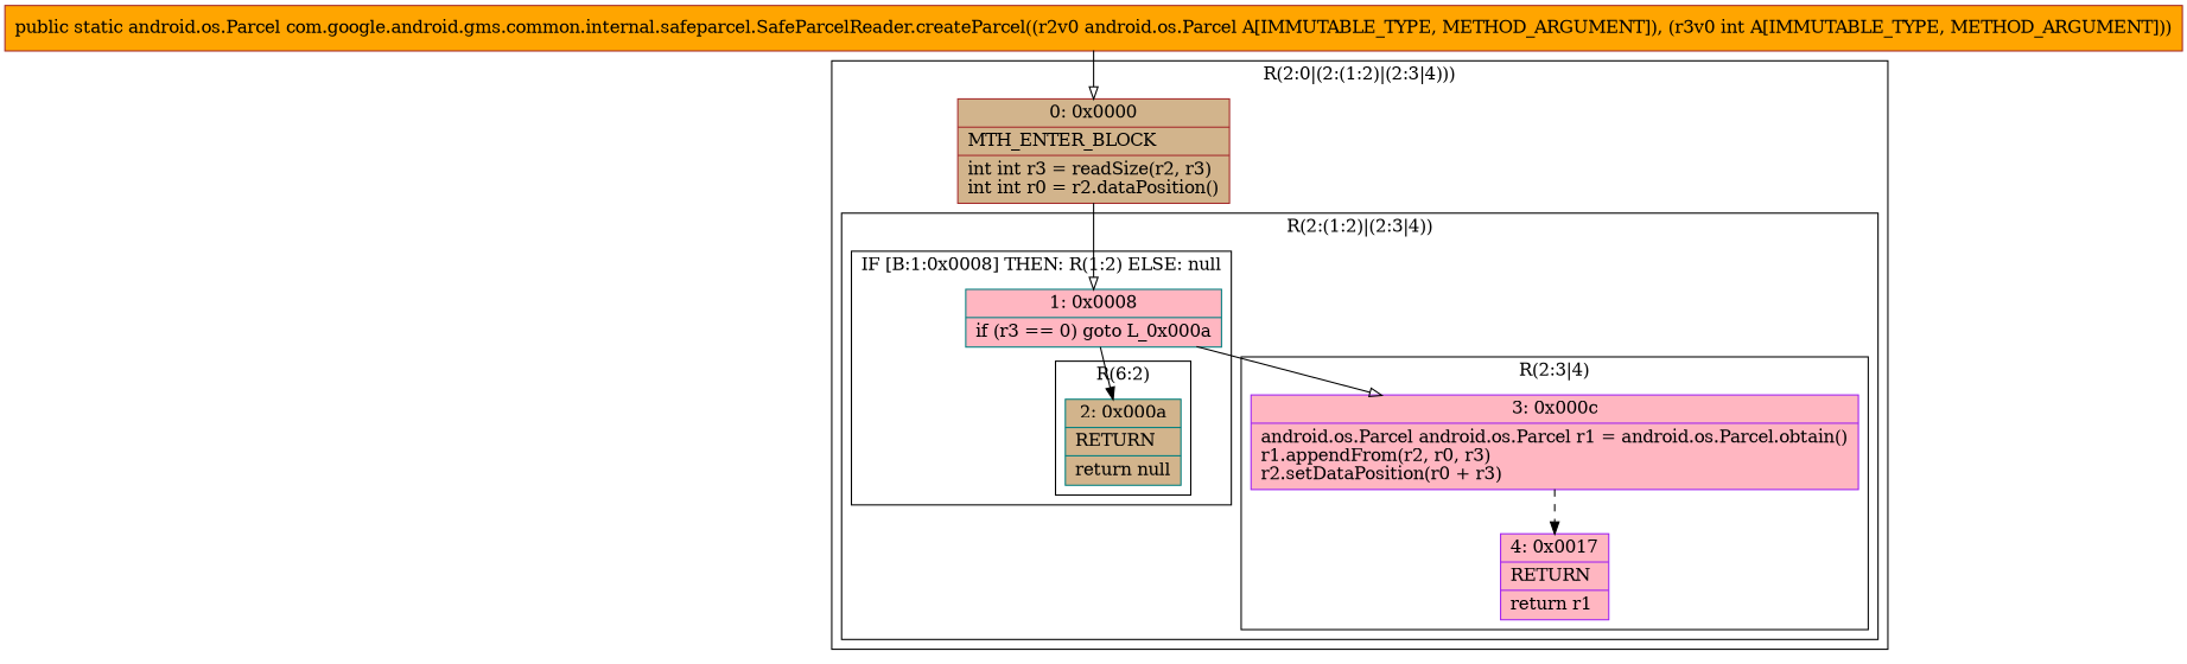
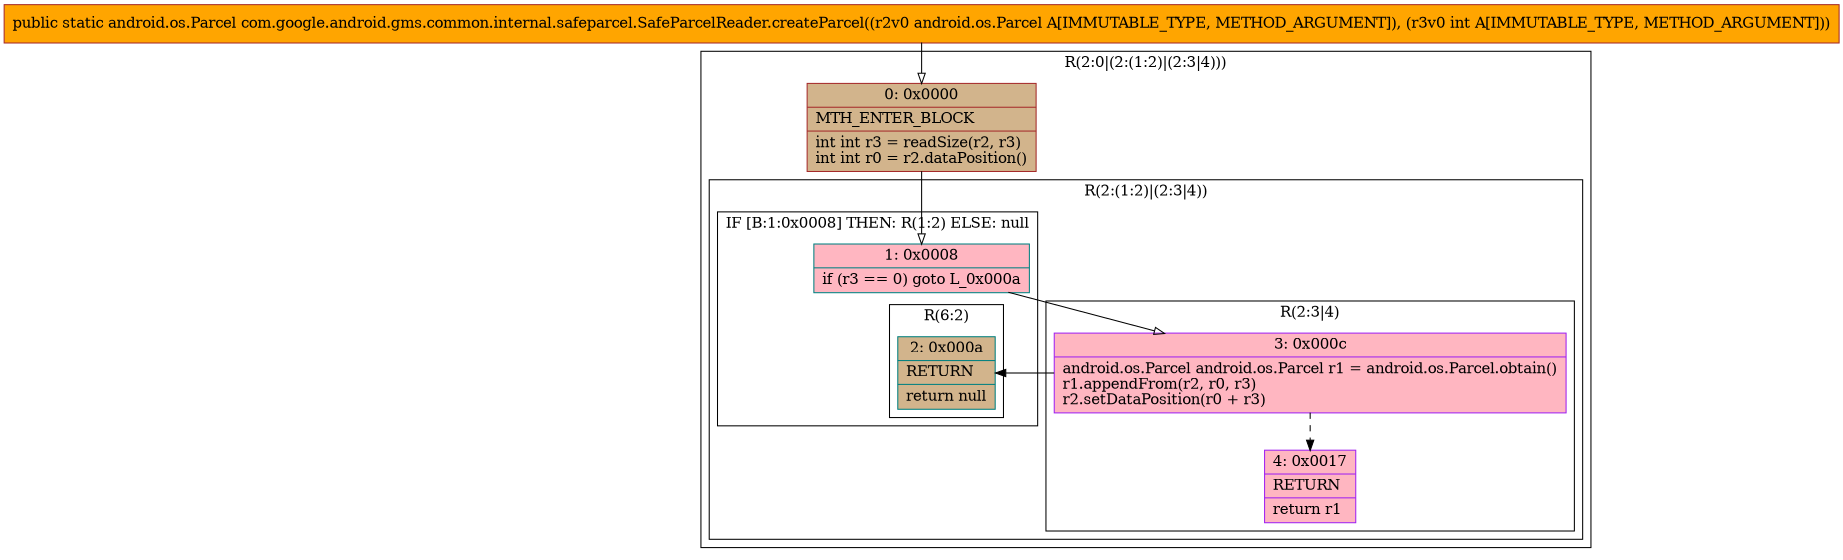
  digraph {
    node [color=teal fillcolor=lightpink shape=record style=filled]
    edge [arrowhead=onormal style=solid]
    n1 [fillcolor=tan label="{2\:\ 0x000a|RETURN\l|return null\l}"]
    n2 [label="{1\:\ 0x0008|if (r3 == 0) goto L_0x000a\l}"]
    n3 [color=purple label="{3\:\ 0x000c|android.os.Parcel android.os.Parcel r1 = android.os.Parcel.obtain()\lr1.appendFrom(r2, r0, r3)\lr2.setDataPosition(r0 + r3)\l}"]
    n4 [color=purple label="{4\:\ 0x0017|RETURN\l|return r1\l}"]
    n5 [color=brown fillcolor=tan label="{0\:\ 0x0000|MTH_ENTER_BLOCK\l|int int r3 = readSize(r2, r3)\lint int r0 = r2.dataPosition()\l}"]
    n6 [color=brown fillcolor=orange label="{public static android.os.Parcel com.google.android.gms.common.internal.safeparcel.SafeParcelReader.createParcel((r2v0 android.os.Parcel A[IMMUTABLE_TYPE, METHOD_ARGUMENT]), (r3v0 int A[IMMUTABLE_TYPE, METHOD_ARGUMENT])) }"]
    subgraph cluster_1 {
      label="R(2:0|(2:(1:2)|(2:3|4)))"
      n5
      subgraph cluster_2 {
        label="R(2:(1:2)|(2:3|4))"
        subgraph cluster_3 {
          label="IF [B:1:0x0008] THEN: R(1:2) ELSE: null"
          n2
          subgraph cluster_4 {
            label="R(6:2)"
            n1
          }
        }
        subgraph cluster_5 {
          label="R(2:3|4)"
          n3
          n4
        }
      }
    }
-   n2 -> n1 [arrowhead=normal]
+   n3 -> n1 [arrowhead=normal]
    n2 -> n3
    n3 -> n4 [arrowhead=normal style=dashed]
    n5 -> n2
    n6 -> n5
  }
